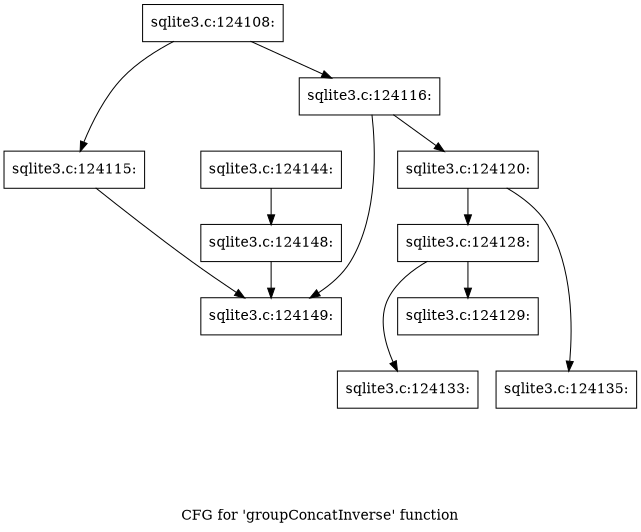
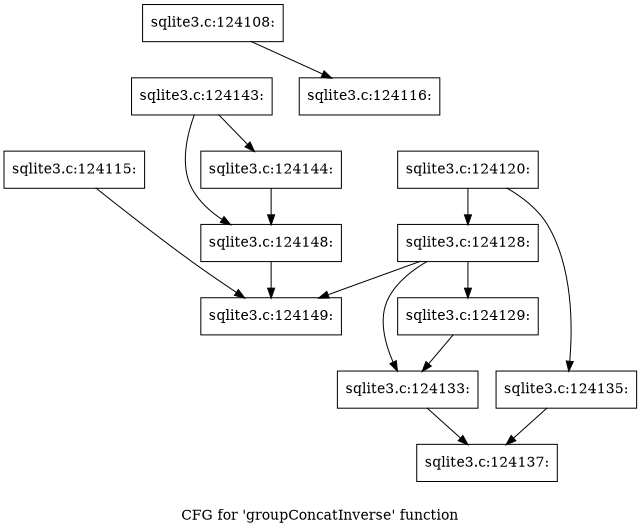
  digraph {
    label="CFG for 'groupConcatInverse' function"
    node [shape=record]
    n1 [label="{sqlite3.c:124108:}"]
    n2 [label="{sqlite3.c:124115:}"]
    n3 [label="{sqlite3.c:124116:}"]
    n4 [label="{sqlite3.c:124149:}"]
    n5 [label="{sqlite3.c:124120:}"]
    n6 [label="{sqlite3.c:124128:}"]
    n7 [label="{sqlite3.c:124135:}"]
    n8 [label="{sqlite3.c:124129:}"]
    n9 [label="{sqlite3.c:124133:}"]
+   n10 [label="{sqlite3.c:124137:}"]
+   n11 [label="{sqlite3.c:124143:}"]
    n12 [label="{sqlite3.c:124144:}"]
    n13 [label="{sqlite3.c:124148:}"]
-   n1 -> n2
    n1 -> n3
    n2 -> n4
-   n3 -> n4
-   n3 -> n5
+   n6 -> n4
    n5 -> n6
    n5 -> n7
    n6 -> n8
    n6 -> n9
+   n7 -> n10
+   n8 -> n9
+   n9 -> n10
+   n11 -> n12
+   n11 -> n13
    n12 -> n13
    n13 -> n4
  }
